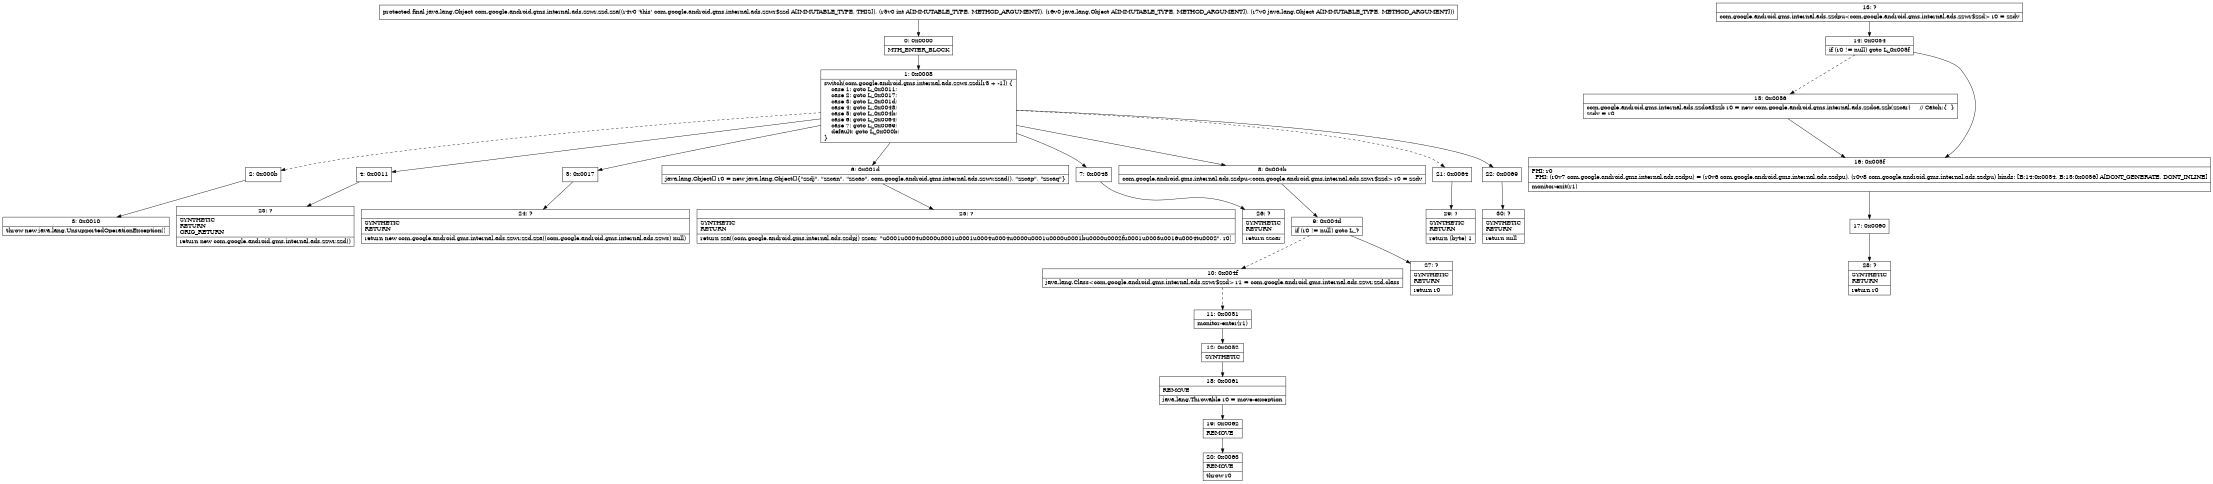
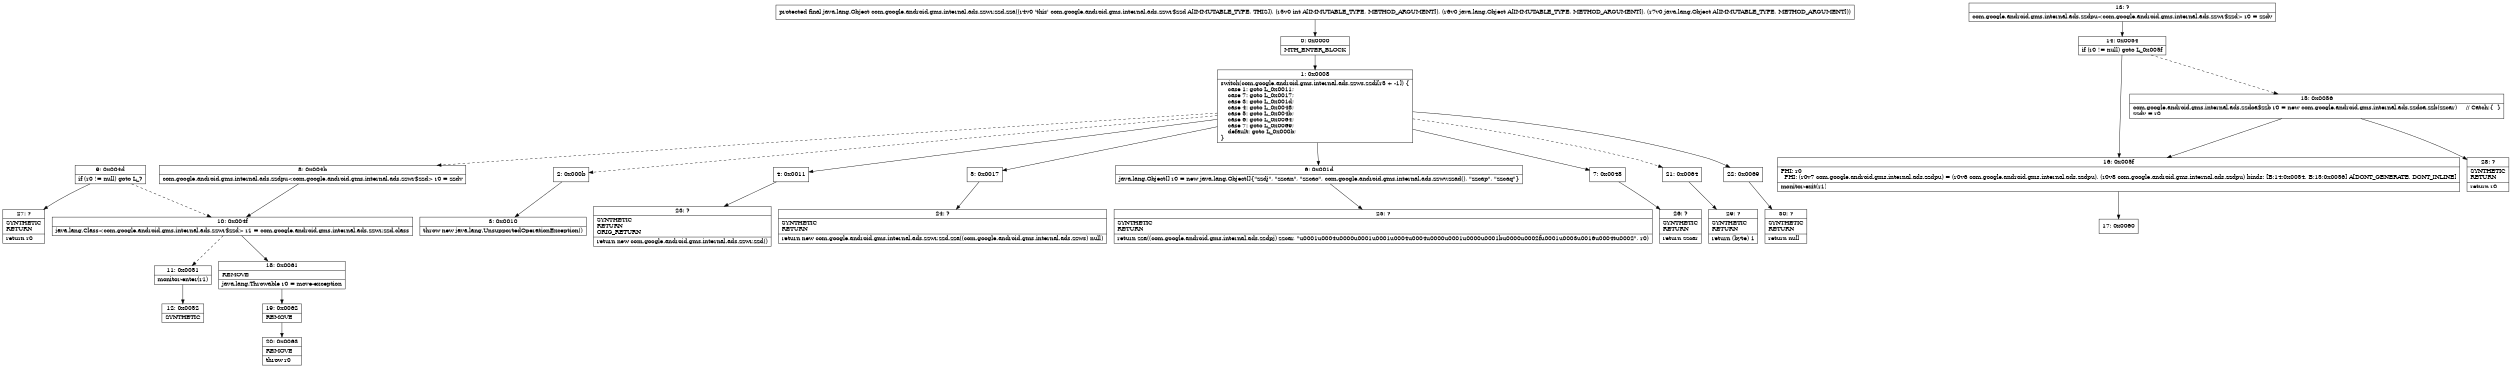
  digraph {
    node [shape=record]
    n1 [label="{0\:\ 0x0000|MTH_ENTER_BLOCK\l}"]
-   n2 [label="{1\:\ 0x0008|switch(com.google.android.gms.internal.ads.zzws.zzdi[r5 + \-1]) \{\l    case 1: goto L_0x0011;\l    case 2: goto L_0x0017;\l    case 3: goto L_0x001d;\l    case 4: goto L_0x0048;\l    case 5: goto L_0x004b;\l    case 6: goto L_0x0064;\l    case 7: goto L_0x0069;\l    default: goto L_0x000b;\l\}\l}"]
+   n2 [label="{1\:\ 0x0008|switch(com.google.android.gms.internal.ads.zzws.zzdi[r5 + \-1]) \{\l    case 1: goto L_0x0011;\l    case 7: goto L_0x0017;\l    case 3: goto L_0x001d;\l    case 4: goto L_0x0048;\l    case 5: goto L_0x004b;\l    case 6: goto L_0x0064;\l    case 7: goto L_0x0069;\l    default: goto L_0x000b;\l\}\l}"]
    n3 [label="{2\:\ 0x000b}"]
    n4 [label="{4\:\ 0x0011}"]
    n5 [label="{5\:\ 0x0017}"]
    n6 [label="{6\:\ 0x001d|java.lang.Object[] r0 = new java.lang.Object[]\{\"zzdj\", \"zzcan\", \"zzcao\", com.google.android.gms.internal.ads.zzwv.zzad(), \"zzcap\", \"zzcaq\"\}\l}"]
    n7 [label="{7\:\ 0x0048}"]
    n8 [label="{8\:\ 0x004b|com.google.android.gms.internal.ads.zzdpu\<com.google.android.gms.internal.ads.zzwr$zzd\> r0 = zzdv\l}"]
    n9 [label="{21\:\ 0x0064}"]
    n10 [label="{22\:\ 0x0069}"]
    n11 [label="{3\:\ 0x0010|throw new java.lang.UnsupportedOperationException()\l}"]
    n12 [label="{23\:\ ?|SYNTHETIC\lRETURN\lORIG_RETURN\l|return new com.google.android.gms.internal.ads.zzwr.zzd()\l}"]
    n13 [label="{24\:\ ?|SYNTHETIC\lRETURN\l|return new com.google.android.gms.internal.ads.zzwr.zzd.zza((com.google.android.gms.internal.ads.zzws) null)\l}"]
    n14 [label="{25\:\ ?|SYNTHETIC\lRETURN\l|return zza((com.google.android.gms.internal.ads.zzdpj) zzcar, \"u0001u0004u0000u0001u0001u0004u0004u0000u0001u0000u0001bu0000u0002fu0001u0003u0016u0004tu0002\", r0)\l}"]
    n15 [label="{26\:\ ?|SYNTHETIC\lRETURN\l|return zzcar\l}"]
    n16 [label="{9\:\ 0x004d|if (r0 != null) goto L_?\l}"]
    n17 [label="{29\:\ ?|SYNTHETIC\lRETURN\l|return (byte) 1\l}"]
    n18 [label="{30\:\ ?|SYNTHETIC\lRETURN\l|return null\l}"]
    n19 [label="{10\:\ 0x004f|java.lang.Class\<com.google.android.gms.internal.ads.zzwr$zzd\> r1 = com.google.android.gms.internal.ads.zzwr.zzd.class\l}"]
    n20 [label="{27\:\ ?|SYNTHETIC\lRETURN\l|return r0\l}"]
    n21 [label="{11\:\ 0x0051|monitor\-enter(r1)\l}"]
    n22 [label="{12\:\ 0x0052|SYNTHETIC\l}"]
    n23 [label="{18\:\ 0x0061|REMOVE\l|java.lang.Throwable r0 = move\-exception\l}"]
    n24 [label="{13\:\ ?|com.google.android.gms.internal.ads.zzdpu\<com.google.android.gms.internal.ads.zzwr$zzd\> r0 = zzdv\l}"]
    n25 [label="{14\:\ 0x0054|if (r0 != null) goto L_0x005f\l}"]
    n26 [label="{19\:\ 0x0062|REMOVE\l}"]
    n27 [label="{15\:\ 0x0056|com.google.android.gms.internal.ads.zzdoa$zzb r0 = new com.google.android.gms.internal.ads.zzdoa.zzb(zzcar)     \/\/ Catch:\{  \}\lzzdv = r0\l}"]
    n28 [label="{16\:\ 0x005f|PHI: r0 \l  PHI: (r0v7 com.google.android.gms.internal.ads.zzdpu) = (r0v6 com.google.android.gms.internal.ads.zzdpu), (r0v8 com.google.android.gms.internal.ads.zzdpu) binds: [B:14:0x0054, B:15:0x0056] A[DONT_GENERATE, DONT_INLINE]\l|monitor\-exit(r1)\l}"]
    n29 [label="{17\:\ 0x0060}"]
    n30 [label="{28\:\ ?|SYNTHETIC\lRETURN\l|return r0\l}"]
    n31 [label="{20\:\ 0x0063|REMOVE\l|throw r0\l}"]
    n32 [label="{protected final java.lang.Object com.google.android.gms.internal.ads.zzwr.zzd.zza((r4v0 'this' com.google.android.gms.internal.ads.zzwr$zzd A[IMMUTABLE_TYPE, THIS]), (r5v0 int A[IMMUTABLE_TYPE, METHOD_ARGUMENT]), (r6v0 java.lang.Object A[IMMUTABLE_TYPE, METHOD_ARGUMENT]), (r7v0 java.lang.Object A[IMMUTABLE_TYPE, METHOD_ARGUMENT])) }"]
    n1 -> n2
    n2 -> n3 [style=dashed]
    n2 -> n4
    n2 -> n5
    n2 -> n6
    n2 -> n7
-   n2 -> n8
+   n2 -> n8 [style=dashed]
    n2 -> n9 [style=dashed]
    n2 -> n10
    n3 -> n11
    n4 -> n12
    n5 -> n13
    n6 -> n14
    n7 -> n15
-   n8 -> n16
+   n8 -> n19
    n9 -> n17
    n10 -> n18
    n16 -> n19 [style=dashed]
    n16 -> n20
    n19 -> n21 [style=dashed]
    n21 -> n22
-   n22 -> n23
+   n19 -> n23
    n23 -> n26
    n24 -> n25
    n25 -> n27 [style=dashed]
    n25 -> n28
    n26 -> n31
    n27 -> n28
    n28 -> n29
-   n29 -> n30
+   n27 -> n30
    n32 -> n1
  }
